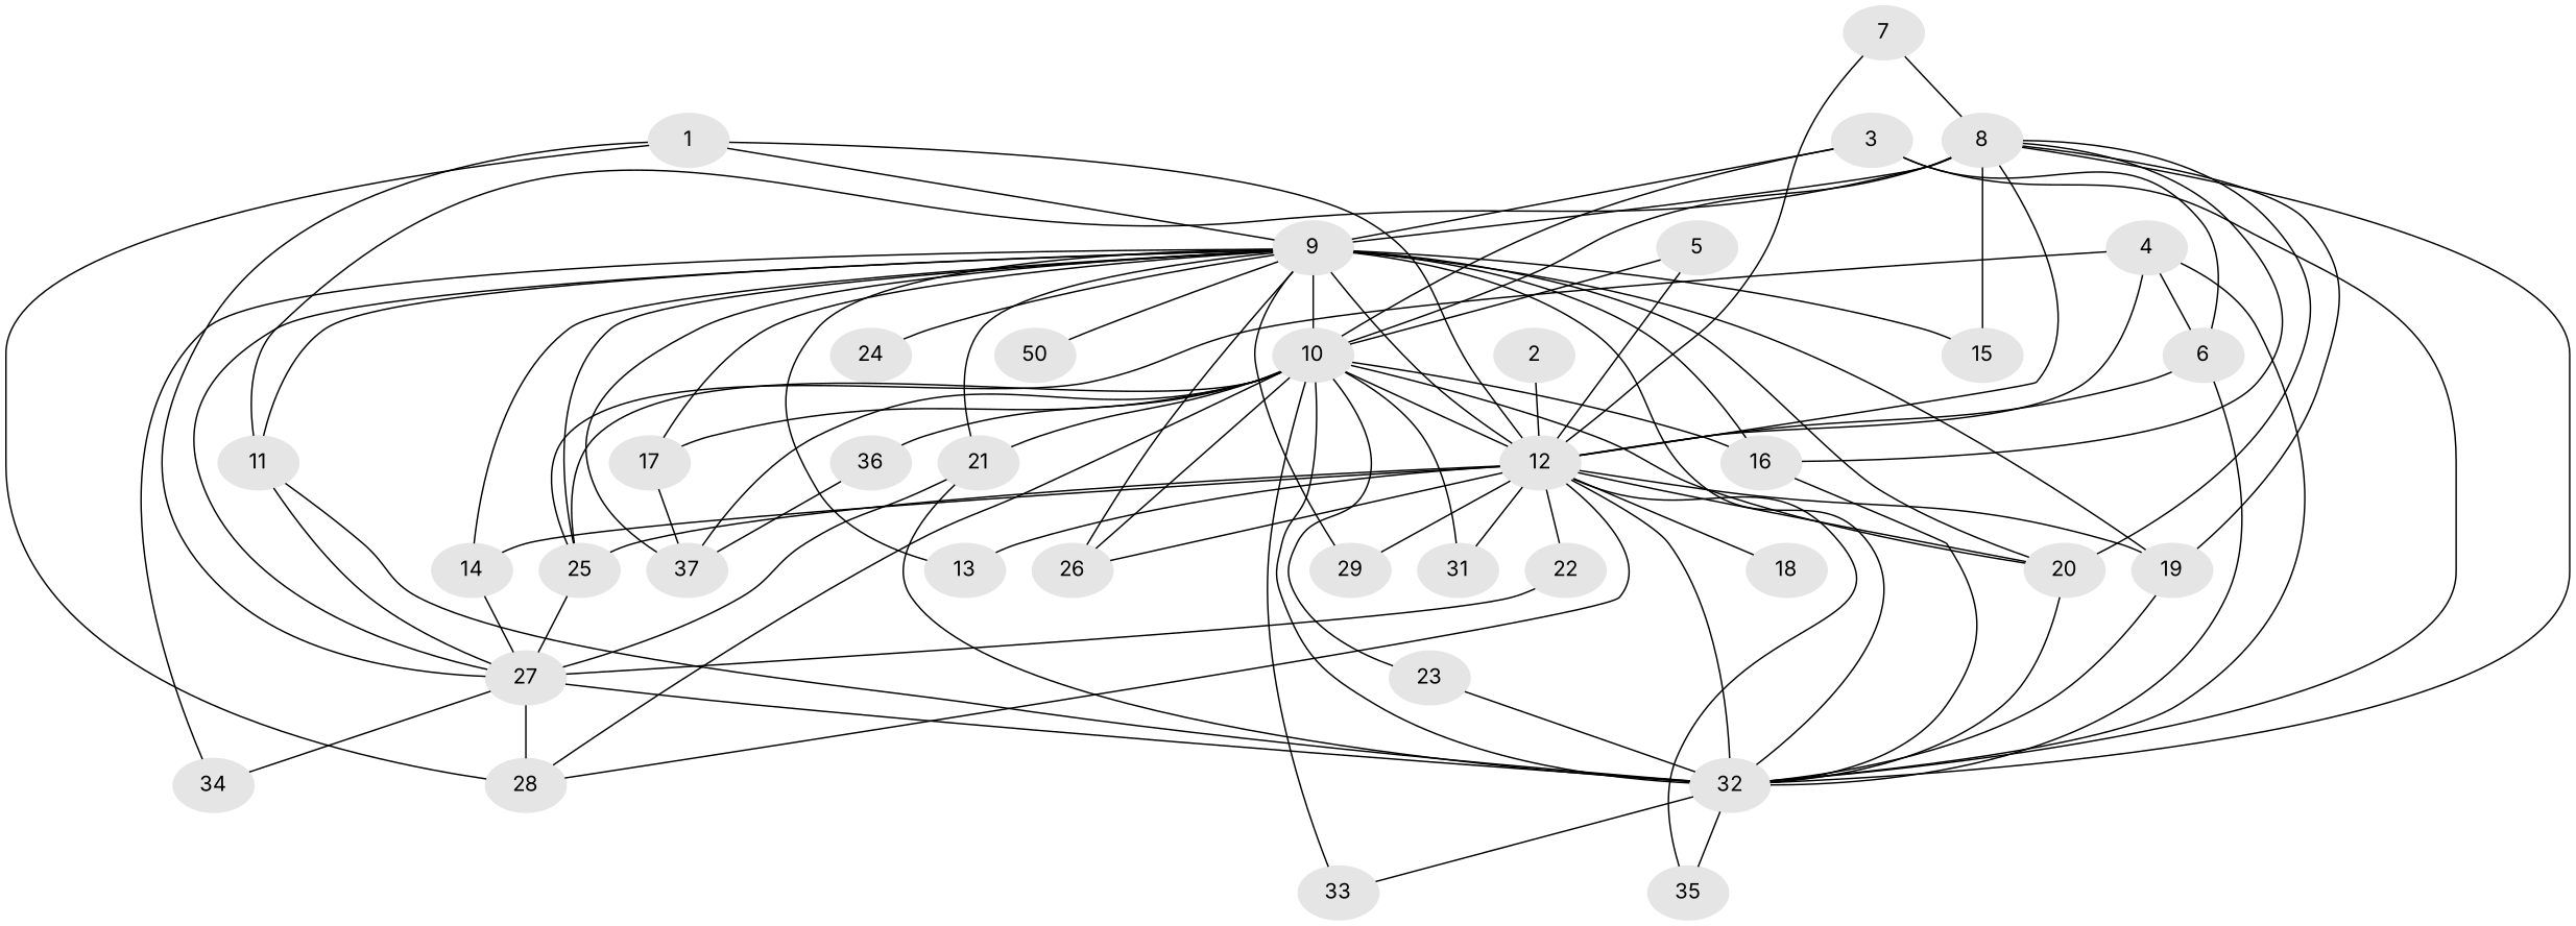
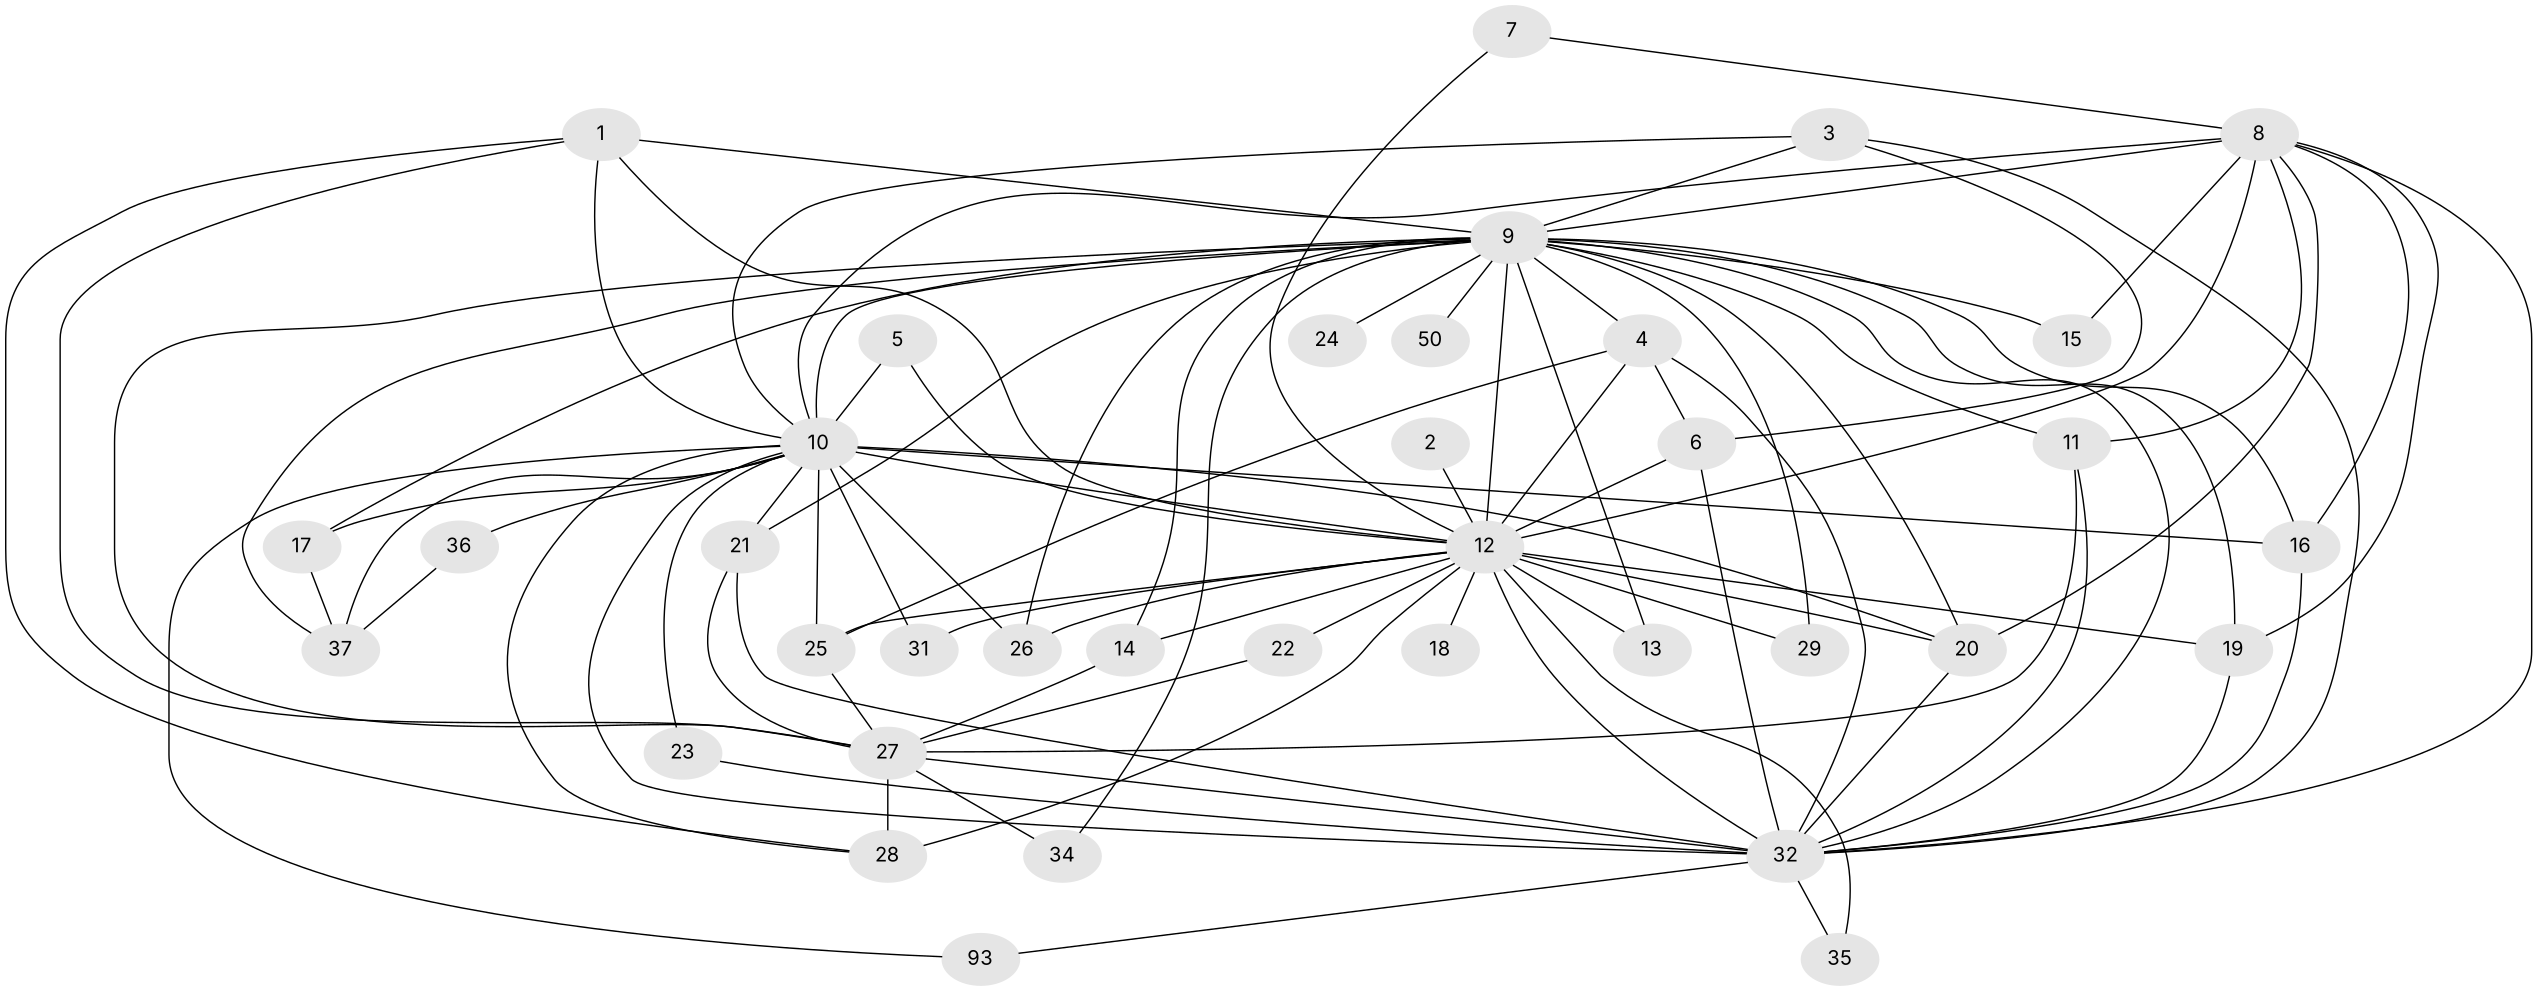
  graph {
    fontname=Inter
    node [color=gray90 fontname=Inter style=filled]
    edge [fontname=Inter weight=1.0]
    1
    9
    10
    12
    27
    28
    32
    11
    15
    19
    20
    13
    14
    17
    21
    24
    25
    26
    29
    n20 [label=50]
    34
    37
    16
    23
    31
-   33
+   33 [label=93]
    36
    18
    22
    35
    2
    3
    6
    4
    5
    7
    8
    1 -- 9
+   1 -- 10
    1 -- 12
    1 -- 27
    1 -- 28
    9 -- 10 [weight=6.0]
    9 -- 12 [weight=4.0]
    9 -- 27
    9 -- 32 [weight=3.0]
    9 -- 11
    9 -- 15
    9 -- 19
    9 -- 20 [weight=2.0]
    9 -- 13
    9 -- 14
    9 -- 17
    9 -- 21 [weight=2.0]
    9 -- 24
-   9 -- 25
+   9 -- 4
    9 -- 26 [weight=2.0]
    9 -- 29
    9 -- n20
    9 -- 34
    9 -- 37
    10 -- 12 [weight=6.0]
    10 -- 28
    10 -- 32 [weight=3.0]
    10 -- 20 [weight=4.0]
    10 -- 17 [weight=2.0]
    10 -- 21
    10 -- 25
    10 -- 26
    10 -- 37
    10 -- 16
    10 -- 23
    10 -- 31
    10 -- 33
    10 -- 36 [weight=2.0]
    12 -- 28
    12 -- 32 [weight=2.0]
    12 -- 19
    12 -- 20 [weight=3.0]
    12 -- 13
    12 -- 14
    12 -- 25
    12 -- 26
    12 -- 29
    12 -- 31
    12 -- 18
    12 -- 22
    12 -- 35
    27 -- 28 [weight=2.0]
    27 -- 32
    27 -- 34
    32 -- 33
    32 -- 35
    11 -- 27
    11 -- 32
    19 -- 32
    20 -- 32
    14 -- 27
    17 -- 37
    21 -- 27
    21 -- 32
    25 -- 27
    16 -- 9
    16 -- 32
    23 -- 32
    36 -- 37
    22 -- 27
    2 -- 12
    3 -- 9
    3 -- 10
    3 -- 32
    3 -- 6
    6 -- 12 [weight=2.0]
    6 -- 32
    4 -- 12
    4 -- 32
    4 -- 25
    4 -- 6
    5 -- 10
    5 -- 12
    7 -- 12
    7 -- 8
    8 -- 9 [weight=2.0]
    8 -- 10 [weight=3.0]
    8 -- 12 [weight=2.0]
    8 -- 32
    8 -- 11
    8 -- 15
    8 -- 19 [weight=2.0]
    8 -- 20
    8 -- 16
  }
